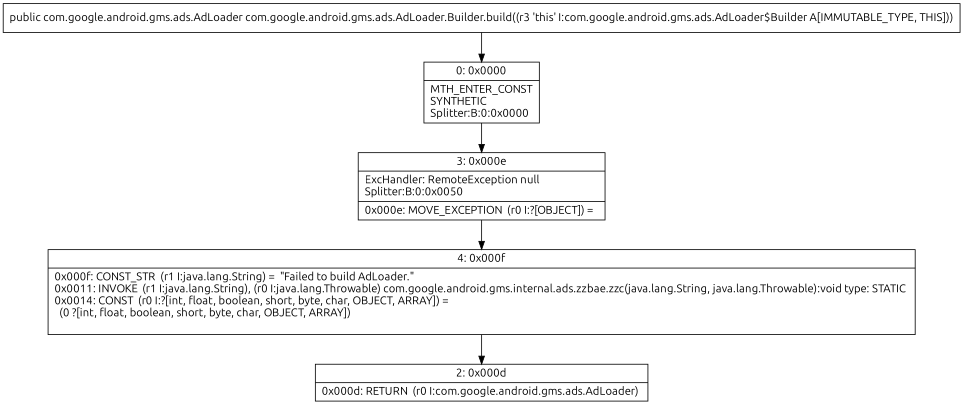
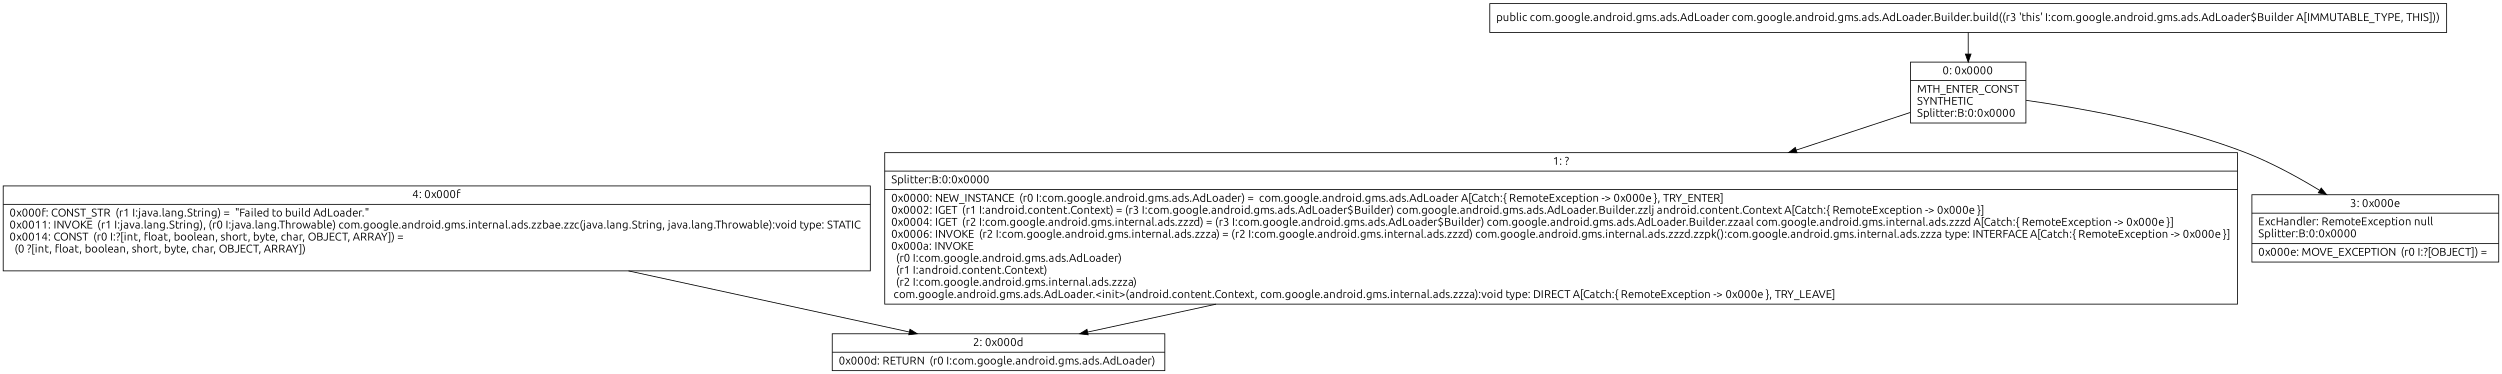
  digraph {
    fontname=Ubuntu
    node [fontname=Ubuntu shape=record]
    edge [fontname=Ubuntu]
    n1 [label="{0\:\ 0x0000|MTH_ENTER_CONST\lSYNTHETIC\lSplitter:B:0:0x0000\l}"]
-   n3 [label="{3\:\ 0x000e|ExcHandler: RemoteException null\lSplitter:B:0:0x0050\l|0x000e: MOVE_EXCEPTION  (r0 I:?[OBJECT]) =  \l}"]
+   n2 [label="{1\:\ ?|Splitter:B:0:0x0000\l|0x0000: NEW_INSTANCE  (r0 I:com.google.android.gms.ads.AdLoader) =  com.google.android.gms.ads.AdLoader A[Catch:\{ RemoteException \-\> 0x000e \}, TRY_ENTER]\l0x0002: IGET  (r1 I:android.content.Context) = (r3 I:com.google.android.gms.ads.AdLoader$Builder) com.google.android.gms.ads.AdLoader.Builder.zzlj android.content.Context A[Catch:\{ RemoteException \-\> 0x000e \}]\l0x0004: IGET  (r2 I:com.google.android.gms.internal.ads.zzzd) = (r3 I:com.google.android.gms.ads.AdLoader$Builder) com.google.android.gms.ads.AdLoader.Builder.zzaal com.google.android.gms.internal.ads.zzzd A[Catch:\{ RemoteException \-\> 0x000e \}]\l0x0006: INVOKE  (r2 I:com.google.android.gms.internal.ads.zzza) = (r2 I:com.google.android.gms.internal.ads.zzzd) com.google.android.gms.internal.ads.zzzd.zzpk():com.google.android.gms.internal.ads.zzza type: INTERFACE A[Catch:\{ RemoteException \-\> 0x000e \}]\l0x000a: INVOKE  \l  (r0 I:com.google.android.gms.ads.AdLoader)\l  (r1 I:android.content.Context)\l  (r2 I:com.google.android.gms.internal.ads.zzza)\l com.google.android.gms.ads.AdLoader.\<init\>(android.content.Context, com.google.android.gms.internal.ads.zzza):void type: DIRECT A[Catch:\{ RemoteException \-\> 0x000e \}, TRY_LEAVE]\l}"]
+   n3 [label="{3\:\ 0x000e|ExcHandler: RemoteException null\lSplitter:B:0:0x0000\l|0x000e: MOVE_EXCEPTION  (r0 I:?[OBJECT]) =  \l}"]
    n4 [label="{2\:\ 0x000d|0x000d: RETURN  (r0 I:com.google.android.gms.ads.AdLoader) \l}"]
    n5 [label="{4\:\ 0x000f|0x000f: CONST_STR  (r1 I:java.lang.String) =  \"Failed to build AdLoader.\" \l0x0011: INVOKE  (r1 I:java.lang.String), (r0 I:java.lang.Throwable) com.google.android.gms.internal.ads.zzbae.zzc(java.lang.String, java.lang.Throwable):void type: STATIC \l0x0014: CONST  (r0 I:?[int, float, boolean, short, byte, char, OBJECT, ARRAY]) = \l  (0 ?[int, float, boolean, short, byte, char, OBJECT, ARRAY])\l \l}"]
    n6 [label="{public com.google.android.gms.ads.AdLoader com.google.android.gms.ads.AdLoader.Builder.build((r3 'this' I:com.google.android.gms.ads.AdLoader$Builder A[IMMUTABLE_TYPE, THIS])) }"]
+   n1 -> n2
    n1 -> n3
-   n3 -> n5
+   n2 -> n4
    n5 -> n4
    n6 -> n1
  }
